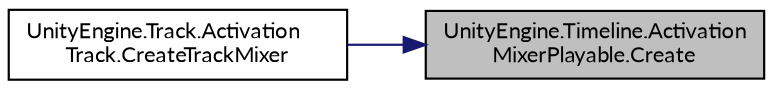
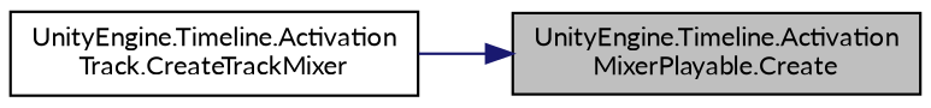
  digraph {
    rankdir=RL
    fontname=Lato
    node [color=black fontname=Lato fontsize=10 shape=record style=filled]
    n1 [fillcolor=grey75 fontcolor=black height=0.2 label="UnityEngine.Timeline.Activation\lMixerPlayable.Create" width=0.4]
-   n2 [fillcolor=white height=0.2 label="UnityEngine.Track.Activation\lTrack.CreateTrackMixer" width=0.4]
+   n2 [fillcolor=white height=0.2 label="UnityEngine.Timeline.Activation\lTrack.CreateTrackMixer" width=0.4]
    n1 -> n2 [color=midnightblue dir=back fontname=Lato fontsize=10 labelfontname=Helvetica labelfontsize=10 style=solid]
  }
